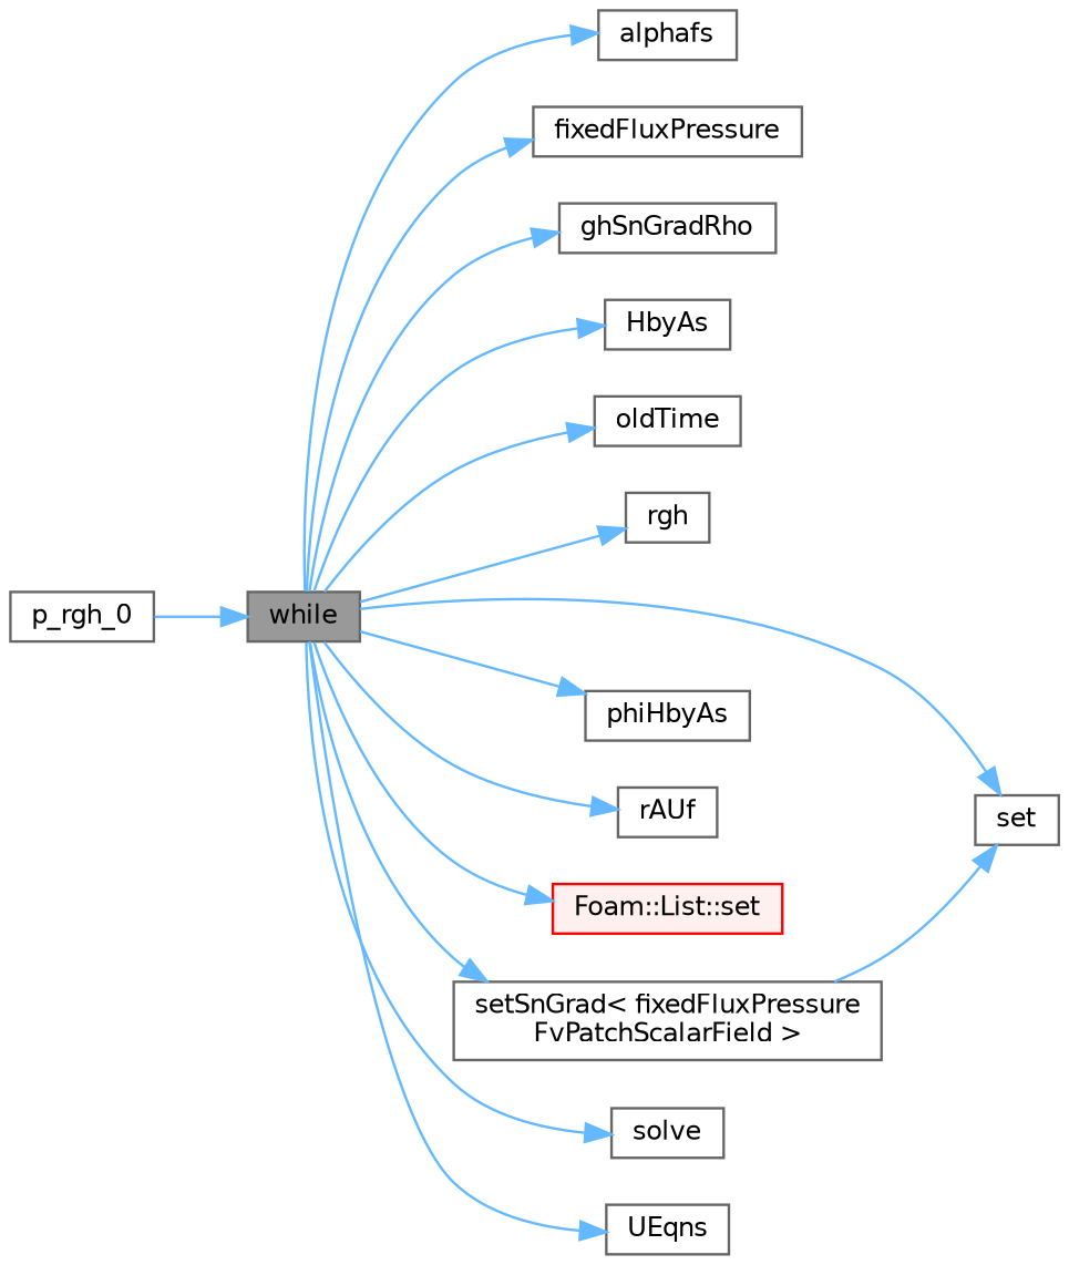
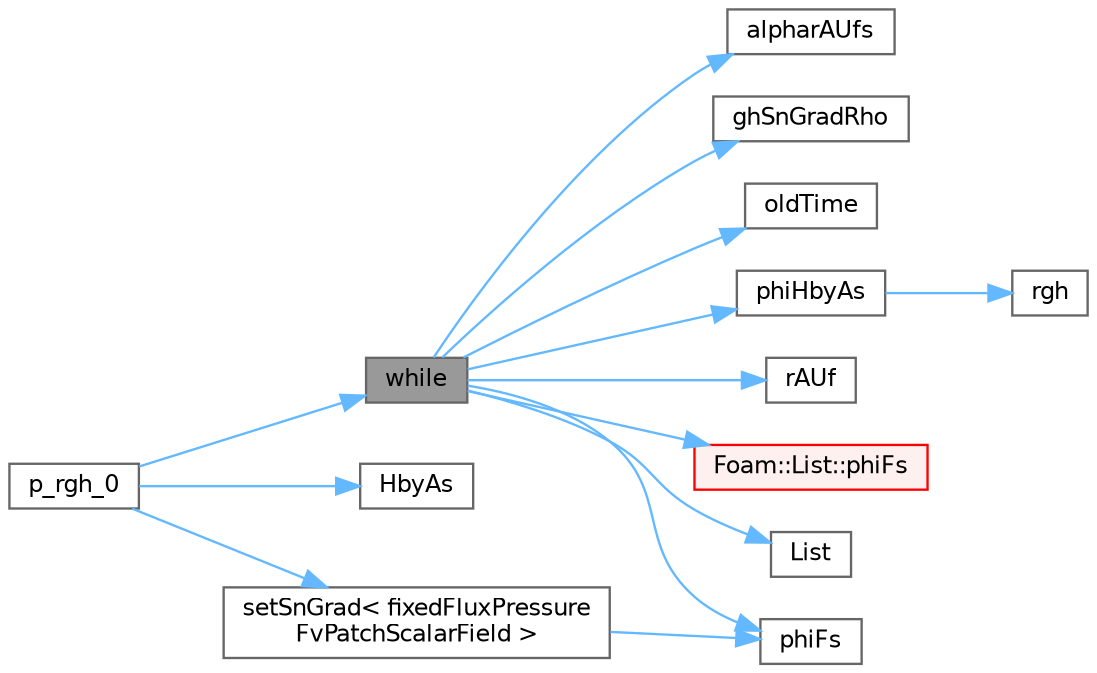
  digraph {
    rankdir=LR
    node [color=grey40 fillcolor=white fontname=Helvetica fontsize=10 shape=box style=filled]
    edge [color=steelblue1 fontname=Helvetica fontsize=10 labelfontname=Helvetica labelfontsize=10 style=solid]
    n1 [color=gray40 fillcolor=grey60 fontcolor=black height=0.2 label=while width=0.4]
-   n2 [height=0.2 label=alphafs width=0.4]
-   n3 [height=0.2 label=fixedFluxPressure width=0.4]
+   n3 [height=0.2 label=alpharAUfs width=0.4]
    n4 [height=0.2 label=ghSnGradRho width=0.4]
    n5 [height=0.2 label=HbyAs width=0.4]
    n6 [height=0.2 label=oldTime width=0.4]
    n7 [height=0.2 label=rgh width=0.4]
-   n8 [height=0.2 label=set width=0.4]
+   n8 [height=0.2 label=phiFs width=0.4]
    n9 [height=0.2 label=phiHbyAs width=0.4]
    n10 [height=0.2 label=rAUf width=0.4]
-   n11 [color=red fillcolor="#FFF0F0" height=0.2 label="Foam::List::set" width=0.4]
+   n11 [color=red fillcolor="#FFF0F0" height=0.2 label="Foam::List::phiFs" width=0.4]
    n12 [height=0.2 label="setSnGrad\< fixedFluxPressure\lFvPatchScalarField \>" width=0.4]
-   n13 [height=0.2 label=solve width=0.4]
-   n14 [height=0.2 label=UEqns width=0.4]
+   n14 [height=0.2 label=List width=0.4]
    n15 [height=0.2 label=p_rgh_0 width=0.4]
-   n1 -> n2
    n1 -> n3
    n1 -> n4
-   n1 -> n5
+   n15 -> n5
    n1 -> n6
-   n1 -> n7
+   n9 -> n7
    n1 -> n8
    n1 -> n9
    n1 -> n10
    n1 -> n11
-   n1 -> n12
-   n1 -> n13
+   n15 -> n12
    n1 -> n14
    n12 -> n8
    n15 -> n1
  }
